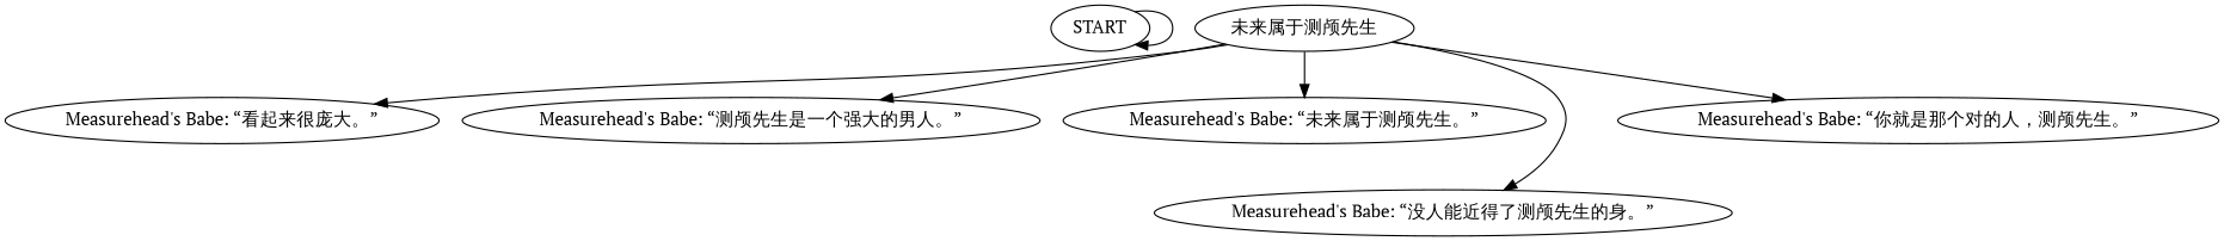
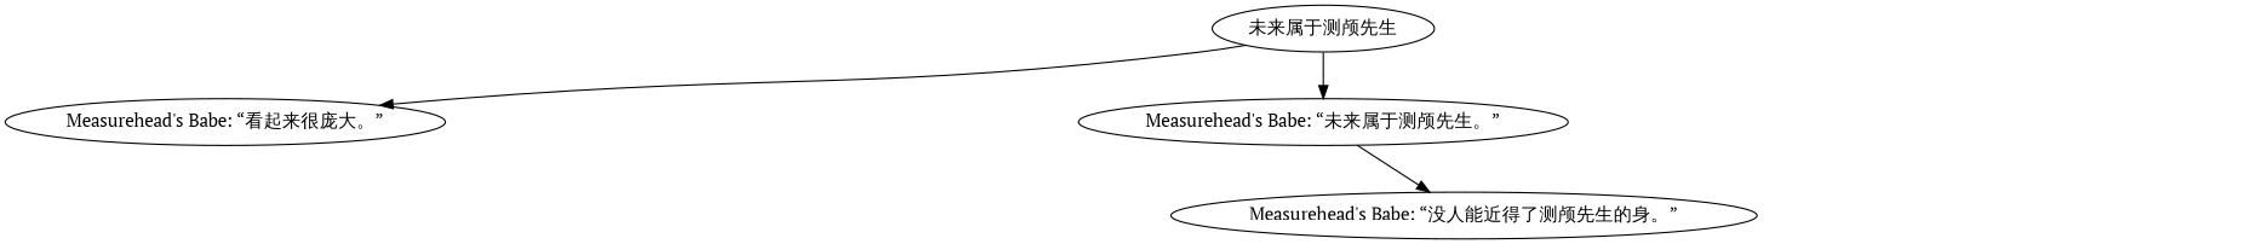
  digraph {
    fontname="PT Serif"
    node [fontname="PT Serif"]
    edge [fontname="PT Serif"]
-   n1 [label=START]
    n2 [label="未来属于测颅先生"]
    n3 [label="Measurehead's Babe: “看起来很庞大。”"]
-   n4 [label="Measurehead's Babe: “测颅先生是一个强大的男人。”"]
    n5 [label="Measurehead's Babe: “未来属于测颅先生。”"]
    n6 [label="Measurehead's Babe: “没人能近得了测颅先生的身。”"]
-   n7 [label="Measurehead's Babe: “你就是那个对的人，测颅先生。”"]
-   n1 -> n1
    n2 -> n3
-   n2 -> n4
    n2 -> n5
-   n2 -> n6
-   n2 -> n7
+   n5 -> n6
  }
